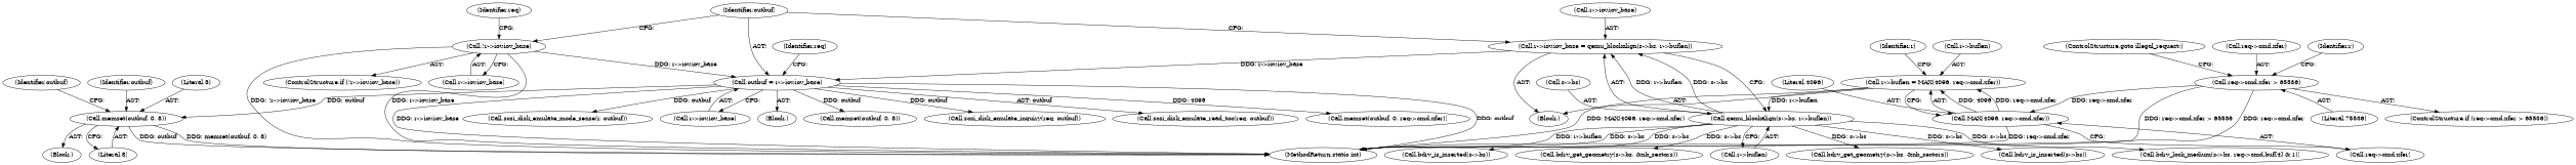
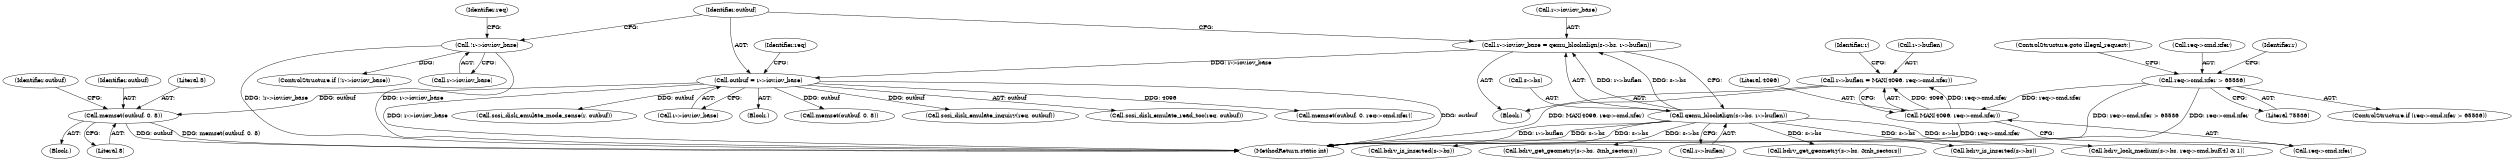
  digraph {
    n1 [label="(Call,memset(outbuf, 0, 8))"]
    n2 [label="(Block,)"]
    n3 [label="(MethodReturn,static int)"]
    n4 [label="(Literal,8)"]
    n5 [label="(Call,outbuf = r->iov.iov_base)"]
    n6 [label="(Call,scsi_disk_emulate_mode_sense(r, outbuf))"]
    n7 [label="(Block,)"]
    n8 [label="(Call,memset(outbuf, 0, 8))"]
    n9 [label="(Call,scsi_disk_emulate_inquiry(req, outbuf))"]
    n10 [label="(Call,scsi_disk_emulate_read_toc(req, outbuf))"]
    n11 [label="(Call,memset(outbuf, 0, req->cmd.xfer))"]
    n12 [label="(Call,r->iov.iov_base)"]
    n13 [label="(Call,!r->iov.iov_base)"]
    n14 [label="(ControlStructure,if (!r->iov.iov_base))"]
    n15 [label="(Call,r->iov.iov_base)"]
    n16 [label="(Call,r->iov.iov_base = qemu_blockalign(s->bs, r->buflen))"]
    n17 [label="(Call,qemu_blockalign(s->bs, r->buflen))"]
    n18 [label="(Block,)"]
    n19 [label="(Call,bdrv_is_inserted(s->bs))"]
    n20 [label="(Call,bdrv_get_geometry(s->bs, &nb_sectors))"]
    n21 [label="(Call,r->buflen)"]
    n22 [label="(Call,bdrv_get_geometry(s->bs, &nb_sectors))"]
    n23 [label="(Call,bdrv_is_inserted(s->bs))"]
    n24 [label="(Call,bdrv_lock_medium(s->bs, req->cmd.buf[4] & 1))"]
    n25 [label="(Call,r->buflen = MAX(4096, req->cmd.xfer))"]
    n26 [label="(Call,MAX(4096, req->cmd.xfer))"]
    n27 [label="(Call,req->cmd.xfer)"]
    n28 [label="(Call,req->cmd.xfer > 65536)"]
    n29 [label="(Literal,75536)"]
    n30 [label="(ControlStructure,if (req->cmd.xfer > 65536))"]
    n31 [label="(Call,s->bs)"]
    n32 [label="(Identifier,req)"]
    n33 [label="(Call,r->buflen)"]
    n34 [label="(Literal,5)"]
    n35 [label="(Identifier,outbuf)"]
    n36 [label="(Identifier,r)"]
    n37 [label="(Identifier,outbuf)"]
    n38 [label="(Identifier,req)"]
    n39 [label="(ControlStructure,goto illegal_request;)"]
    n40 [label="(Identifier,outbuf)"]
    n41 [label="(Literal,4096)"]
    n42 [label="(Call,r->iov.iov_base)"]
    n43 [label="(Call,req->cmd.xfer)"]
    n44 [label="(Identifier,r)"]
    n1 -> n2 [label="AST: "]
    n1 -> n3 [label="DDG: outbuf"]
    n1 -> n3 [label="DDG: memset(outbuf, 0, 8)"]
    n1 -> n4 [label="CFG: "]
    n4 -> n1 [label="AST: "]
    n5 -> n1 [label="DDG: outbuf"]
    n5 -> n3 [label="DDG: r->iov.iov_base"]
    n5 -> n3 [label="DDG: outbuf"]
    n5 -> n6 [label="DDG: outbuf"]
    n5 -> n7 [label="AST: "]
    n5 -> n8 [label="DDG: outbuf"]
    n5 -> n9 [label="DDG: outbuf"]
    n5 -> n10 [label="AST: outbuf"]
    n5 -> n11 [label="DDG: 4096"]
    n5 -> n12 [label="CFG: "]
    n12 -> n5 [label="AST: "]
    n13 -> n3 [label="DDG: r->iov.iov_base"]
    n13 -> n3 [label="DDG: !r->iov.iov_base"]
-   n13 -> n5 [label="DDG: r->iov.iov_base"]
-   n13 -> n14 [label="AST: "]
+   n13 -> n14 [label="DDG: "]
    n13 -> n15 [label="CFG: "]
    n15 -> n13 [label="AST: "]
    n16 -> n5 [label="DDG: r->iov.iov_base"]
    n16 -> n17 [label="CFG: "]
    n16 -> n18 [label="AST: "]
    n17 -> n3 [label="DDG: r->buflen"]
    n17 -> n3 [label="DDG: s->bs"]
    n17 -> n16 [label="AST: "]
    n17 -> n16 [label="DDG: s->bs"]
    n17 -> n16 [label="DDG: r->buflen"]
    n17 -> n19 [label="DDG: s->bs"]
    n17 -> n20 [label="DDG: s->bs"]
    n17 -> n21 [label="CFG: "]
    n17 -> n22 [label="DDG: s->bs"]
    n17 -> n23 [label="DDG: s->bs"]
    n17 -> n24 [label="DDG: s->bs"]
    n21 -> n17 [label="AST: "]
    n25 -> n3 [label="DDG: MAX(4096, req->cmd.xfer)"]
-   n25 -> n17 [label="DDG: r->buflen"]
    n25 -> n18 [label="AST: "]
    n25 -> n26 [label="CFG: "]
    n26 -> n3 [label="DDG: req->cmd.xfer"]
    n26 -> n25 [label="AST: "]
    n26 -> n25 [label="DDG: 4096"]
    n26 -> n25 [label="DDG: req->cmd.xfer"]
    n26 -> n27 [label="CFG: "]
    n27 -> n26 [label="AST: "]
    n28 -> n3 [label="DDG: req->cmd.xfer > 65536"]
    n28 -> n3 [label="DDG: req->cmd.xfer"]
    n28 -> n26 [label="DDG: req->cmd.xfer"]
+   n28 -> n29 [label="CFG: "]
    n28 -> n30 [label="AST: "]
    n29 -> n28 [label="AST: "]
    n31 -> n17 [label="AST: "]
    n32 -> n5 [label="CFG: "]
    n33 -> n25 [label="AST: "]
    n34 -> n1 [label="AST: "]
    n35 -> n1 [label="CFG: "]
    n36 -> n28 [label="CFG: "]
    n37 -> n5 [label="AST: "]
    n37 -> n13 [label="CFG: "]
    n37 -> n16 [label="CFG: "]
    n38 -> n13 [label="CFG: "]
    n39 -> n28 [label="CFG: "]
    n40 -> n1 [label="AST: "]
    n41 -> n26 [label="AST: "]
    n42 -> n16 [label="AST: "]
    n43 -> n28 [label="AST: "]
    n44 -> n25 [label="CFG: "]
  }
